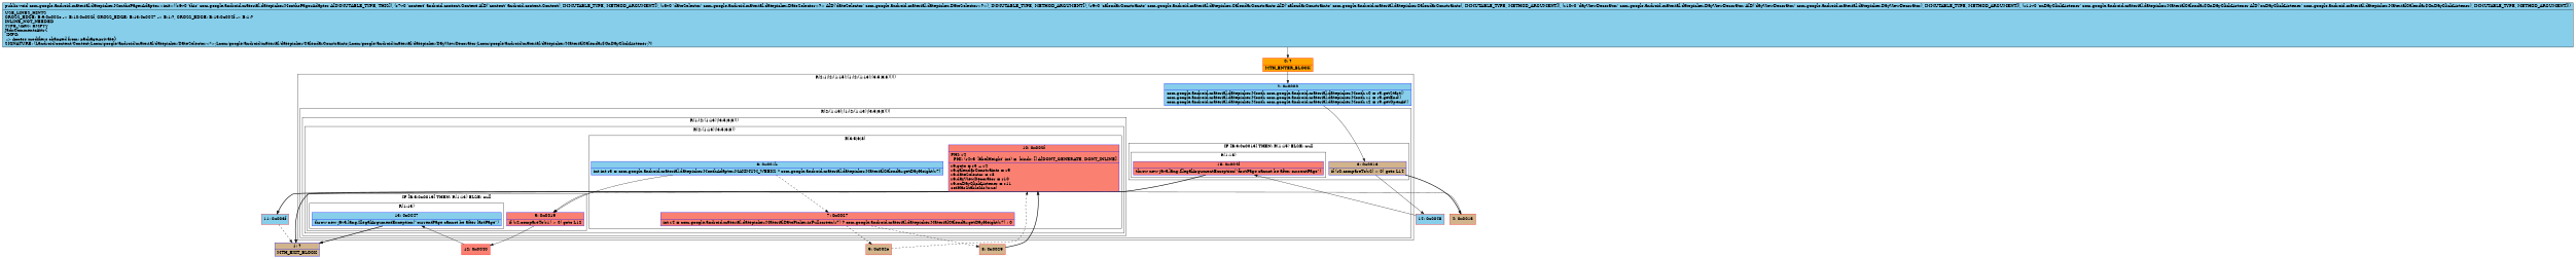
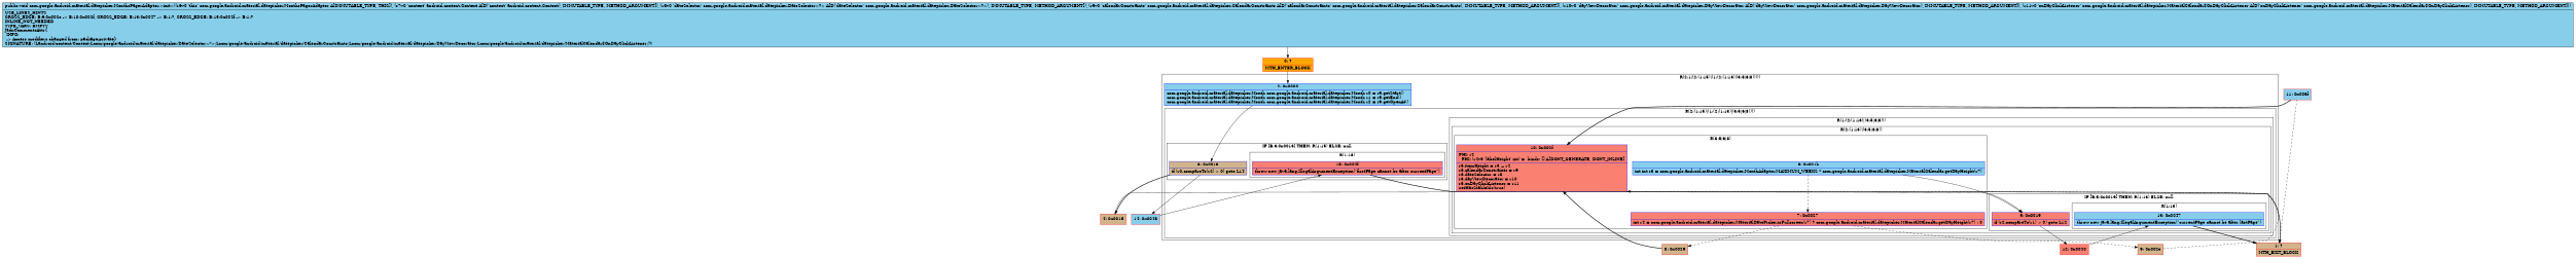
  digraph {
    node [color=blue fillcolor=skyblue shape=record style=filled]
    edge [style=solid]
    n1 [fillcolor=salmon label="{15\:\ 0x004f|throw new java.lang.IllegalArgumentException(\"firstPage cannot be after currentPage\")\l}"]
    n2 [fillcolor=tan label="{3\:\ 0x0013|if (r0.compareTo(r2) \> 0) goto L14\l}"]
    n3 [label="{13\:\ 0x0047|throw new java.lang.IllegalArgumentException(\"currentPage cannot be after lastPage\")\l}"]
    n4 [fillcolor=salmon label="{5\:\ 0x0019|if (r2.compareTo(r1) \> 0) goto L12\l}"]
    n5 [label="{6\:\ 0x001b|int int r3 = com.google.android.material.datepicker.MonthAdapter.MAXIMUM_WEEKS * com.google.android.material.datepicker.MaterialCalendar.getDayHeight(r7)\l}"]
    n6 [fillcolor=salmon label="{7\:\ 0x0027|int r4 = com.google.android.material.datepicker.MaterialDatePicker.isFullscreen(r7) ? com.google.android.material.datepicker.MaterialCalendar.getDayHeight(r7) : 0\l}"]
-   n7 [fillcolor=salmon label="{10\:\ 0x002f|PHI: r4 \l  PHI: (r4v5 'labelHeight' int) =  binds: [] A[DONT_GENERATE, DONT_INLINE]\l|r6.goto = r3 + r4\lr6.calendarConstraints = r9\lr6.dateSelector = r8\lr6.dayViewDecorator = r10\lr6.onDayClickListener = r11\lsetHasStableIds(true)\l}"]
+   n7 [fillcolor=salmon label="{10\:\ 0x002f|PHI: r4 \l  PHI: (r4v5 'labelHeight' int) =  binds: [] A[DONT_GENERATE, DONT_INLINE]\l|r6.itemHeight = r3 + r4\lr6.calendarConstraints = r9\lr6.dateSelector = r8\lr6.dayViewDecorator = r10\lr6.onDayClickListener = r11\lsetHasStableIds(true)\l}"]
    n8 [label="{2\:\ 0x0000|com.google.android.material.datepicker.Month com.google.android.material.datepicker.Month r0 = r9.getStart()\lcom.google.android.material.datepicker.Month com.google.android.material.datepicker.Month r1 = r9.getEnd()\lcom.google.android.material.datepicker.Month com.google.android.material.datepicker.Month r2 = r9.getOpenAt()\l}"]
-   n9 [fillcolor=tan label="{1\:\ ?|MTH_EXIT_BLOCK\l}"]
+   n9 [color=red fillcolor=tan label="{1\:\ ?|MTH_EXIT_BLOCK\l}"]
    n10 [color=red fillcolor=tan label="{4\:\ 0x0015}"]
    n11 [color=red label="{14\:\ 0x0048}"]
    n12 [color=red fillcolor=salmon label="{12\:\ 0x0040}"]
    n13 [color=red fillcolor=tan label="{8\:\ 0x0029}"]
    n14 [color=red fillcolor=tan label="{9\:\ 0x002e}"]
    n15 [color=red label="{11\:\ 0x003f}"]
    n16 [color=red fillcolor=orange label="{0\:\ ?|MTH_ENTER_BLOCK\l}"]
    n17 [label="{public void com.google.android.material.datepicker.MonthsPagerAdapter.\<init\>((r6v0 'this' com.google.android.material.datepicker.MonthsPagerAdapter A[IMMUTABLE_TYPE, THIS]), (r7v0 'context' android.content.Context A[D('context' android.content.Context), IMMUTABLE_TYPE, METHOD_ARGUMENT]), (r8v0 'dateSelector' com.google.android.material.datepicker.DateSelector\<?\> A[D('dateSelector' com.google.android.material.datepicker.DateSelector\<?\>), IMMUTABLE_TYPE, METHOD_ARGUMENT]), (r9v0 'calendarConstraints' com.google.android.material.datepicker.CalendarConstraints A[D('calendarConstraints' com.google.android.material.datepicker.CalendarConstraints), IMMUTABLE_TYPE, METHOD_ARGUMENT]), (r10v0 'dayViewDecorator' com.google.android.material.datepicker.DayViewDecorator A[D('dayViewDecorator' com.google.android.material.datepicker.DayViewDecorator), IMMUTABLE_TYPE, METHOD_ARGUMENT]), (r11v0 'onDayClickListener' com.google.android.material.datepicker.MaterialCalendar$OnDayClickListener A[D('onDayClickListener' com.google.android.material.datepicker.MaterialCalendar$OnDayClickListener), IMMUTABLE_TYPE, METHOD_ARGUMENT]))  | USE_LINES_HINTS\lCROSS_EDGE: B:9:0x002e \-\> B:10:0x002f, CROSS_EDGE: B:13:0x0047 \-\> B:1:?, CROSS_EDGE: B:15:0x004f \-\> B:1:?\lINLINE_NOT_NEEDED\lTYPE_VARS: EMPTY\lJadxCommentsAttr\{\l INFO: \l \-\> Access modifiers changed from: package\-private\}\lSIGNATURE: (Landroid\/content\/Context;Lcom\/google\/android\/material\/datepicker\/DateSelector\<*\>;Lcom\/google\/android\/material\/datepicker\/CalendarConstraints;Lcom\/google\/android\/material\/datepicker\/DayViewDecorator;Lcom\/google\/android\/material\/datepicker\/MaterialCalendar$OnDayClickListener;)V\l}" color=""]
    subgraph cluster_1 {
      label="R(2:1|(2:(1:15)|(1:(2:(1:13)|(3:5|6|8)))))"
      n8
      subgraph cluster_2 {
        label="R(2:(1:15)|(1:(2:(1:13)|(3:5|6|8))))"
        subgraph cluster_3 {
          label="IF [B:3:0x0013] THEN: R(1:15) ELSE: null"
          n2
          subgraph cluster_4 {
            label="R(1:15)"
            n1
          }
        }
        subgraph cluster_5 {
          label="R(1:(2:(1:13)|(3:5|6|8)))"
          subgraph cluster_6 {
            label="R(2:(1:13)|(3:5|6|8))"
            subgraph cluster_7 {
              label="IF [B:5:0x0019] THEN: R(1:13) ELSE: null"
              n4
              subgraph cluster_8 {
                label="R(1:13)"
                n3
              }
            }
            subgraph cluster_9 {
              label="R(3:5|6|8)"
              n5
              n6
              n7
            }
          }
        }
      }
    }
    n1 -> n9 [style=bold]
    n2 -> n10 [style=bold]
    n2 -> n11
    n3 -> n9 [style=bold]
    n4 -> n12
    n5 -> n4
    n5 -> n6 [style=dashed]
    n6 -> n13 [style=dashed]
    n6 -> n14 [style=dashed]
-   n7 -> n15 [style=bold]
+   n15 -> n7 [style=bold]
    n8 -> n2
    n10 -> n4
    n11 -> n1
    n12 -> n3
    n13 -> n7 [style=bold]
    n14 -> n7 [style=dashed]
    n15 -> n9 [style=dashed]
    n16 -> n8
    n17 -> n16
  }
